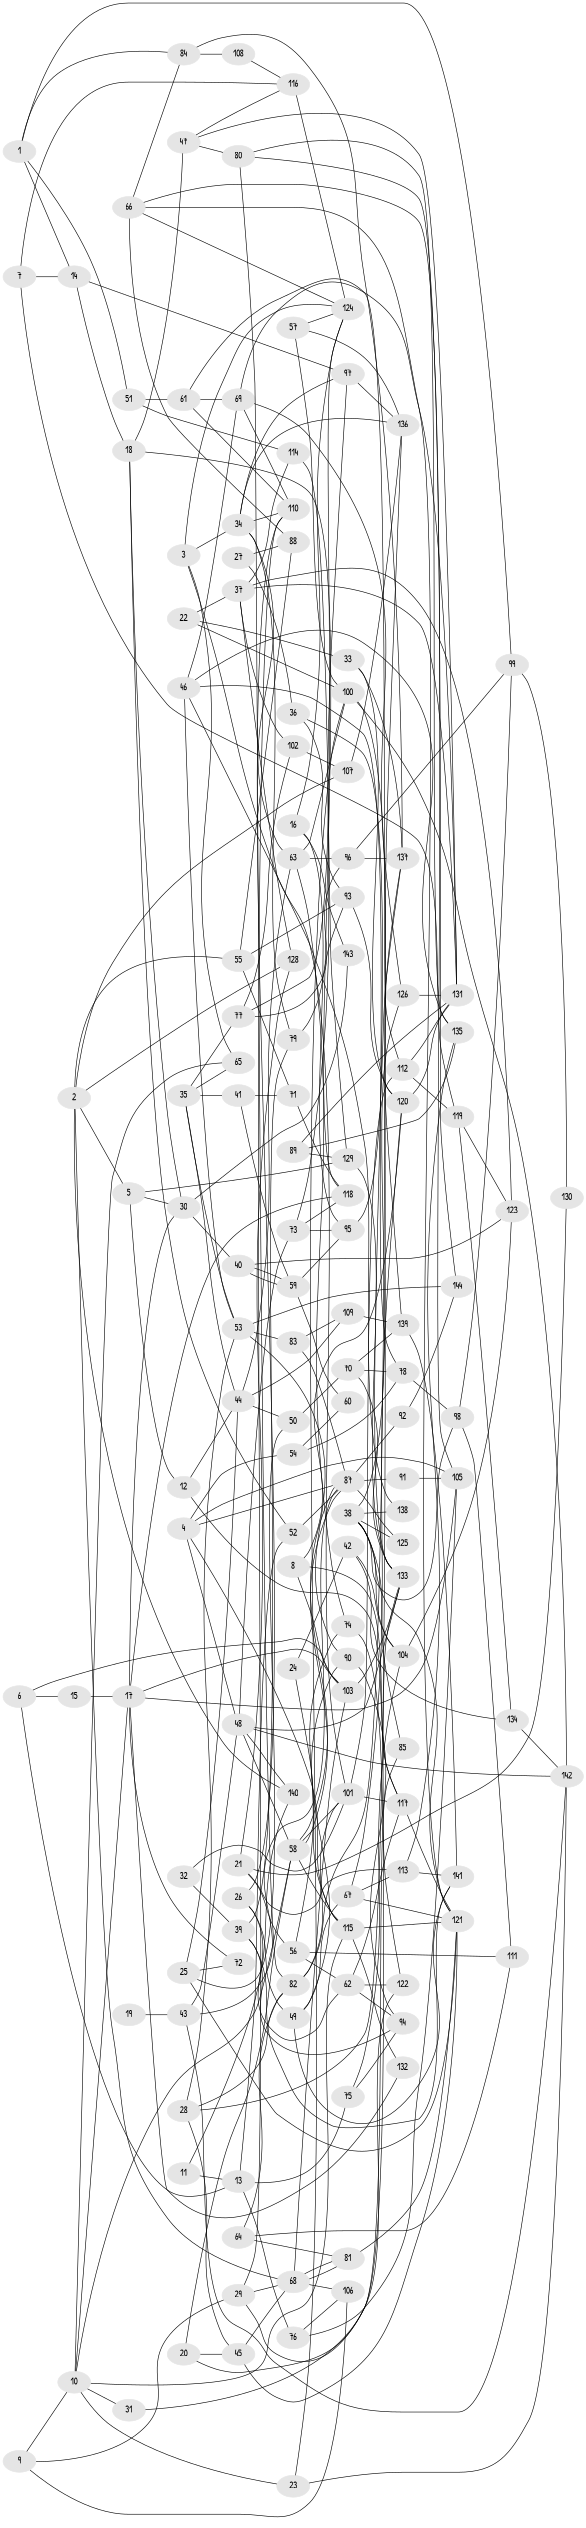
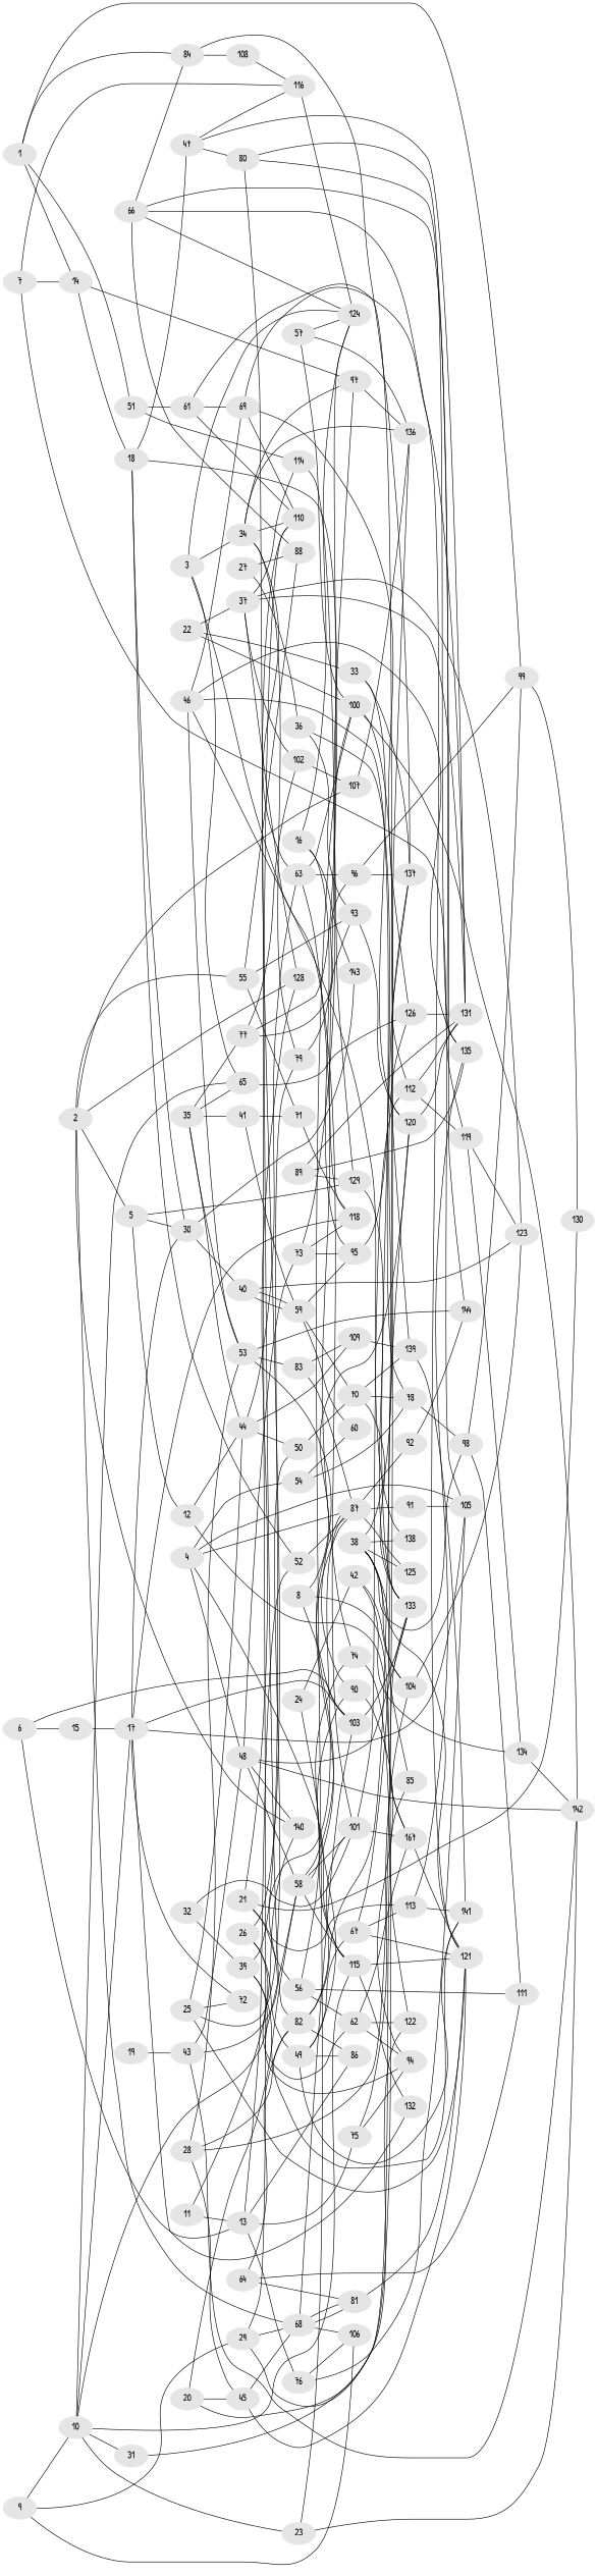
  graph {
    fontname="Patrick Hand"
    rankdir=LR
    node [color=gray90 fontname="Patrick Hand" style=filled]
    edge [fontname="Patrick Hand"]
    1
    14
    51
    84
    99
    18
    97
    114
    61
    137
    108
    130
    2
    5
    55
    68
    107
    128
    140
    12
    30
    129
    88
    93
    71
    103
    106
    81
    136
    3
    34
    65
    101
    124
    110
    63
    79
    126
-   117
+   117 [label=167]
    112
    4
    48
    54
    87
    105
    115
    58
    142
    133
    73
    78
    60
    125
    91
    92
    132
    121
    44
    143
    40
    6
    13
    15
    52
    75
    76
+   86
    17
    7
    116
    119
    123
    134
    8
    120
    131
    9
    10
    29
    23
    31
    122
    72
    118
    100
    11
    50
    109
    104
    94
    47
    16
    95
    80
    19
    43
    20
    45
    85
    21
    56
    113
    62
    74
    111
    141
    135
    22
    33
    37
    102
    139
    24
    42
    25
    70
    26
    49
    67
    90
    27
    36
    28
    53
    82
    83
    144
    59
    32
    39
    96
    35
    41
    77
    38
    98
    138
    46
    69
    57
    64
    66
    89
    1 -- 14
    1 -- 51
    1 -- 84
    1 -- 99
    14 -- 18
    14 -- 97
    51 -- 114
    51 -- 61
    84 -- 137
    84 -- 108
    99 -- 130
    18 -- 30
    18 -- 52
    18 -- 118
    18 -- 47
    97 -- 136
    114 -- 129
    61 -- 110
    61 -- 112
    61 -- 69
    108 -- 116
    2 -- 5
    2 -- 55
    2 -- 68
    2 -- 107
    2 -- 128
    2 -- 140
    5 -- 12
    5 -- 30
    5 -- 129
    55 -- 88
    55 -- 93
    55 -- 71
    68 -- 103
    68 -- 106
    68 -- 81
    68 -- 81
    107 -- 136
    12 -- 117
    12 -- 44
    30 -- 143
    30 -- 40
    129 -- 133
    93 -- 120
    71 -- 118
    103 -- 133
    81 -- 121
    3 -- 34
    3 -- 65
    3 -- 101
    3 -- 124
    34 -- 97
    34 -- 136
    34 -- 110
    34 -- 63
    34 -- 79
+   65 -- 126
    101 -- 117
    101 -- 112
    63 -- 100
    63 -- 74
    63 -- 96
    79 -- 93
    126 -- 131
    117 -- 121
    112 -- 119
    112 -- 131
    4 -- 48
    4 -- 54
    4 -- 87
    4 -- 105
    4 -- 115
    48 -- 140
    48 -- 58
    48 -- 142
    48 -- 133
    48 -- 73
    54 -- 78
    54 -- 60
    87 -- 125
    87 -- 91
    87 -- 92
    115 -- 132
    115 -- 121
    58 -- 101
    58 -- 87
    58 -- 87
    58 -- 115
    73 -- 97
    73 -- 118
    73 -- 95
    78 -- 98
    91 -- 105
    92 -- 144
    44 -- 63
    44 -- 50
    44 -- 109
    40 -- 123
    40 -- 59
    40 -- 59
    6 -- 103
    6 -- 13
    6 -- 15
    13 -- 52
    13 -- 75
    13 -- 76
+   13 -- 86
    15 -- 17
    52 -- 87
    75 -- 104
    75 -- 94
    76 -- 106
    76 -- 105
    17 -- 30
    17 -- 103
    17 -- 105
    17 -- 132
    17 -- 72
    17 -- 118
    7 -- 14
    7 -- 116
    7 -- 119
    116 -- 124
    119 -- 123
    119 -- 134
    134 -- 142
    8 -- 103
    8 -- 117
    8 -- 120
    120 -- 131
    9 -- 106
    9 -- 10
    9 -- 29
    10 -- 65
    10 -- 115
    10 -- 58
    10 -- 17
    10 -- 23
    10 -- 31
    29 -- 68
    29 -- 110
    29 -- 122
    23 -- 142
    23 -- 100
    31 -- 133
    100 -- 142
    100 -- 139
    11 -- 140
    11 -- 13
    50 -- 70
    109 -- 139
    104 -- 123
    47 -- 116
    47 -- 131
    47 -- 80
    16 -- 124
    16 -- 143
    16 -- 95
    95 -- 137
    80 -- 135
    80 -- 82
    80 -- 144
    19 -- 43
    43 -- 48
    43 -- 87
    43 -- 142
    20 -- 58
    20 -- 45
    20 -- 85
    45 -- 68
    45 -- 121
    21 -- 130
    21 -- 128
    21 -- 56
    21 -- 113
    56 -- 62
    56 -- 74
    56 -- 111
    113 -- 141
    113 -- 135
    62 -- 117
    62 -- 122
    62 -- 94
    74 -- 122
    22 -- 100
    22 -- 33
    22 -- 37
    33 -- 137
    33 -- 120
    37 -- 114
    37 -- 128
    37 -- 123
    37 -- 131
    37 -- 102
    102 -- 107
    139 -- 141
    24 -- 115
    24 -- 42
    42 -- 134
    42 -- 104
    25 -- 121
    25 -- 44
    25 -- 72
    25 -- 50
    70 -- 133
    70 -- 78
    70 -- 139
    26 -- 110
    26 -- 62
    26 -- 49
+   49 -- 86
    49 -- 141
    49 -- 67
    49 -- 90
    67 -- 121
    67 -- 120
    67 -- 113
    90 -- 94
    27 -- 88
    27 -- 36
    36 -- 93
    36 -- 133
    28 -- 137
    28 -- 45
    28 -- 53
    28 -- 82
    53 -- 90
    53 -- 83
    53 -- 144
    82 -- 136
    82 -- 101
+   82 -- 86
    83 -- 87
    83 -- 109
    59 -- 60
    59 -- 95
+   59 -- 70
    32 -- 101
    32 -- 39
    39 -- 79
    39 -- 94
    39 -- 141
    96 -- 99
    96 -- 137
    35 -- 65
    35 -- 44
    35 -- 53
    35 -- 41
    35 -- 77
    41 -- 71
    41 -- 59
    77 -- 124
    77 -- 102
    77 -- 96
    38 -- 126
    38 -- 125
    38 -- 121
    38 -- 104
    38 -- 85
    38 -- 98
    38 -- 138
    98 -- 99
    98 -- 111
    46 -- 78
    46 -- 135
    46 -- 53
    46 -- 138
    46 -- 69
    69 -- 110
    69 -- 126
    69 -- 131
    57 -- 136
    57 -- 124
    57 -- 100
    64 -- 81
    64 -- 111
    64 -- 82
    66 -- 84
    66 -- 88
    66 -- 124
    66 -- 105
    66 -- 121
    89 -- 129
    89 -- 131
    89 -- 135
  }
